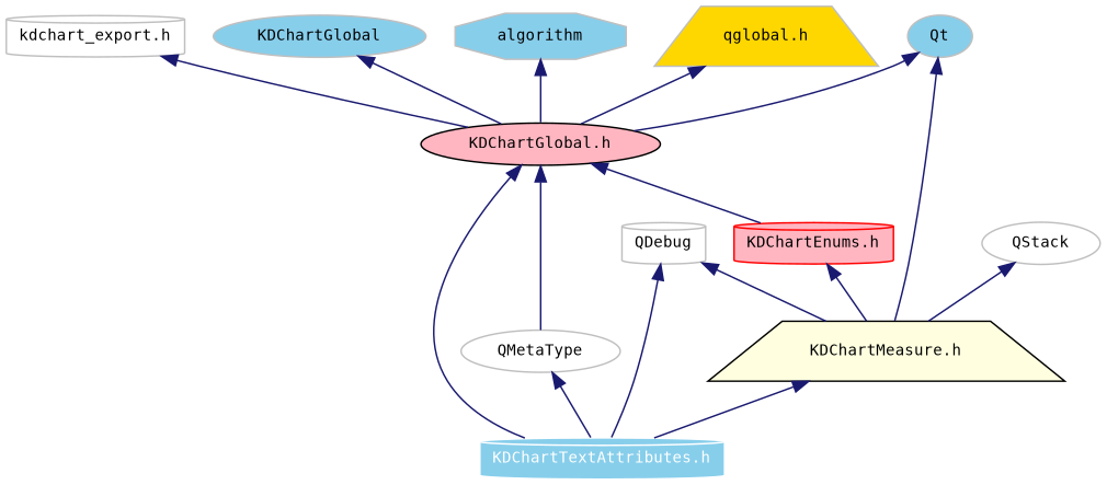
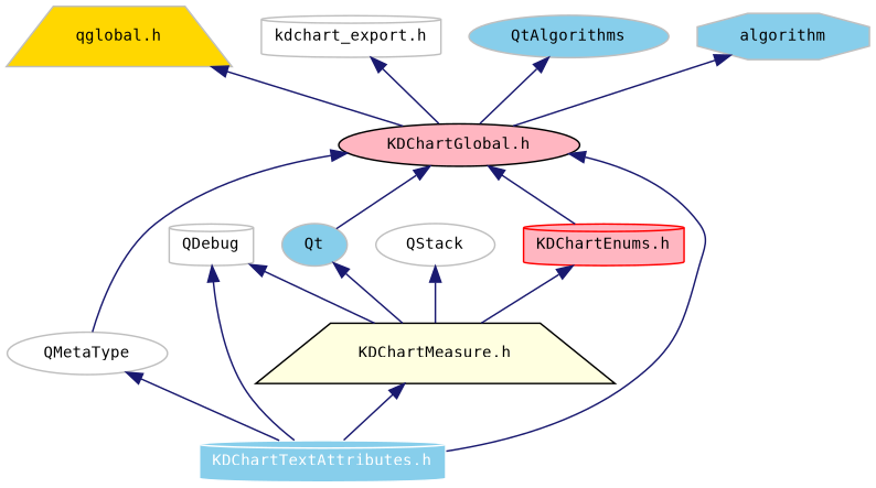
  digraph {
    fontname="DejaVu Sans Mono"
    node [color=grey75 fillcolor=skyblue fontname="DejaVu Sans Mono" fontsize=10 shape=ellipse style=filled]
    edge [color=midnightblue dir=back fontname="DejaVu Sans Mono" fontsize=10 labelfontname=Helvetica labelfontsize=10 style=solid]
    n1 [color=white fontcolor=white height=0.2 label="KDChartTextAttributes.h" shape=cylinder width=0.4]
    n2 [fillcolor=white height=0.2 label=QDebug shape=cylinder width=0.4]
    n3 [color=black fillcolor=lightyellow height=0.2 label="KDChartMeasure.h" shape=trapezium width=0.4]
    n4 [fillcolor=white height=0.2 label=QMetaType width=0.4]
    n5 [color=black fillcolor=lightpink height=0.2 label="KDChartGlobal.h" width=0.4]
    n6 [color=red fillcolor=lightpink height=0.2 label="KDChartEnums.h" shape=cylinder width=0.4]
    n7 [fillcolor=gold height=0.2 label="qglobal.h" shape=trapezium width=0.4]
    n8 [fillcolor=white height=0.2 label="kdchart_export.h" shape=cylinder width=0.4]
-   n9 [height=0.2 label=KDChartGlobal width=0.4]
+   n9 [height=0.2 label=QtAlgorithms width=0.4]
    n10 [height=0.2 label=algorithm shape=octagon width=0.4]
    n11 [height=0.2 label=Qt width=0.4]
    n12 [fillcolor=white height=0.2 label=QStack width=0.4]
    n2 -> n1
    n2 -> n3
    n3 -> n1
    n4 -> n1
    n5 -> n1
    n5 -> n4
    n5 -> n6
    n6 -> n3
    n7 -> n5
    n8 -> n5
    n9 -> n5
    n10 -> n5
    n11 -> n3
-   n11 -> n5
+   n5 -> n11
    n12 -> n3
  }
